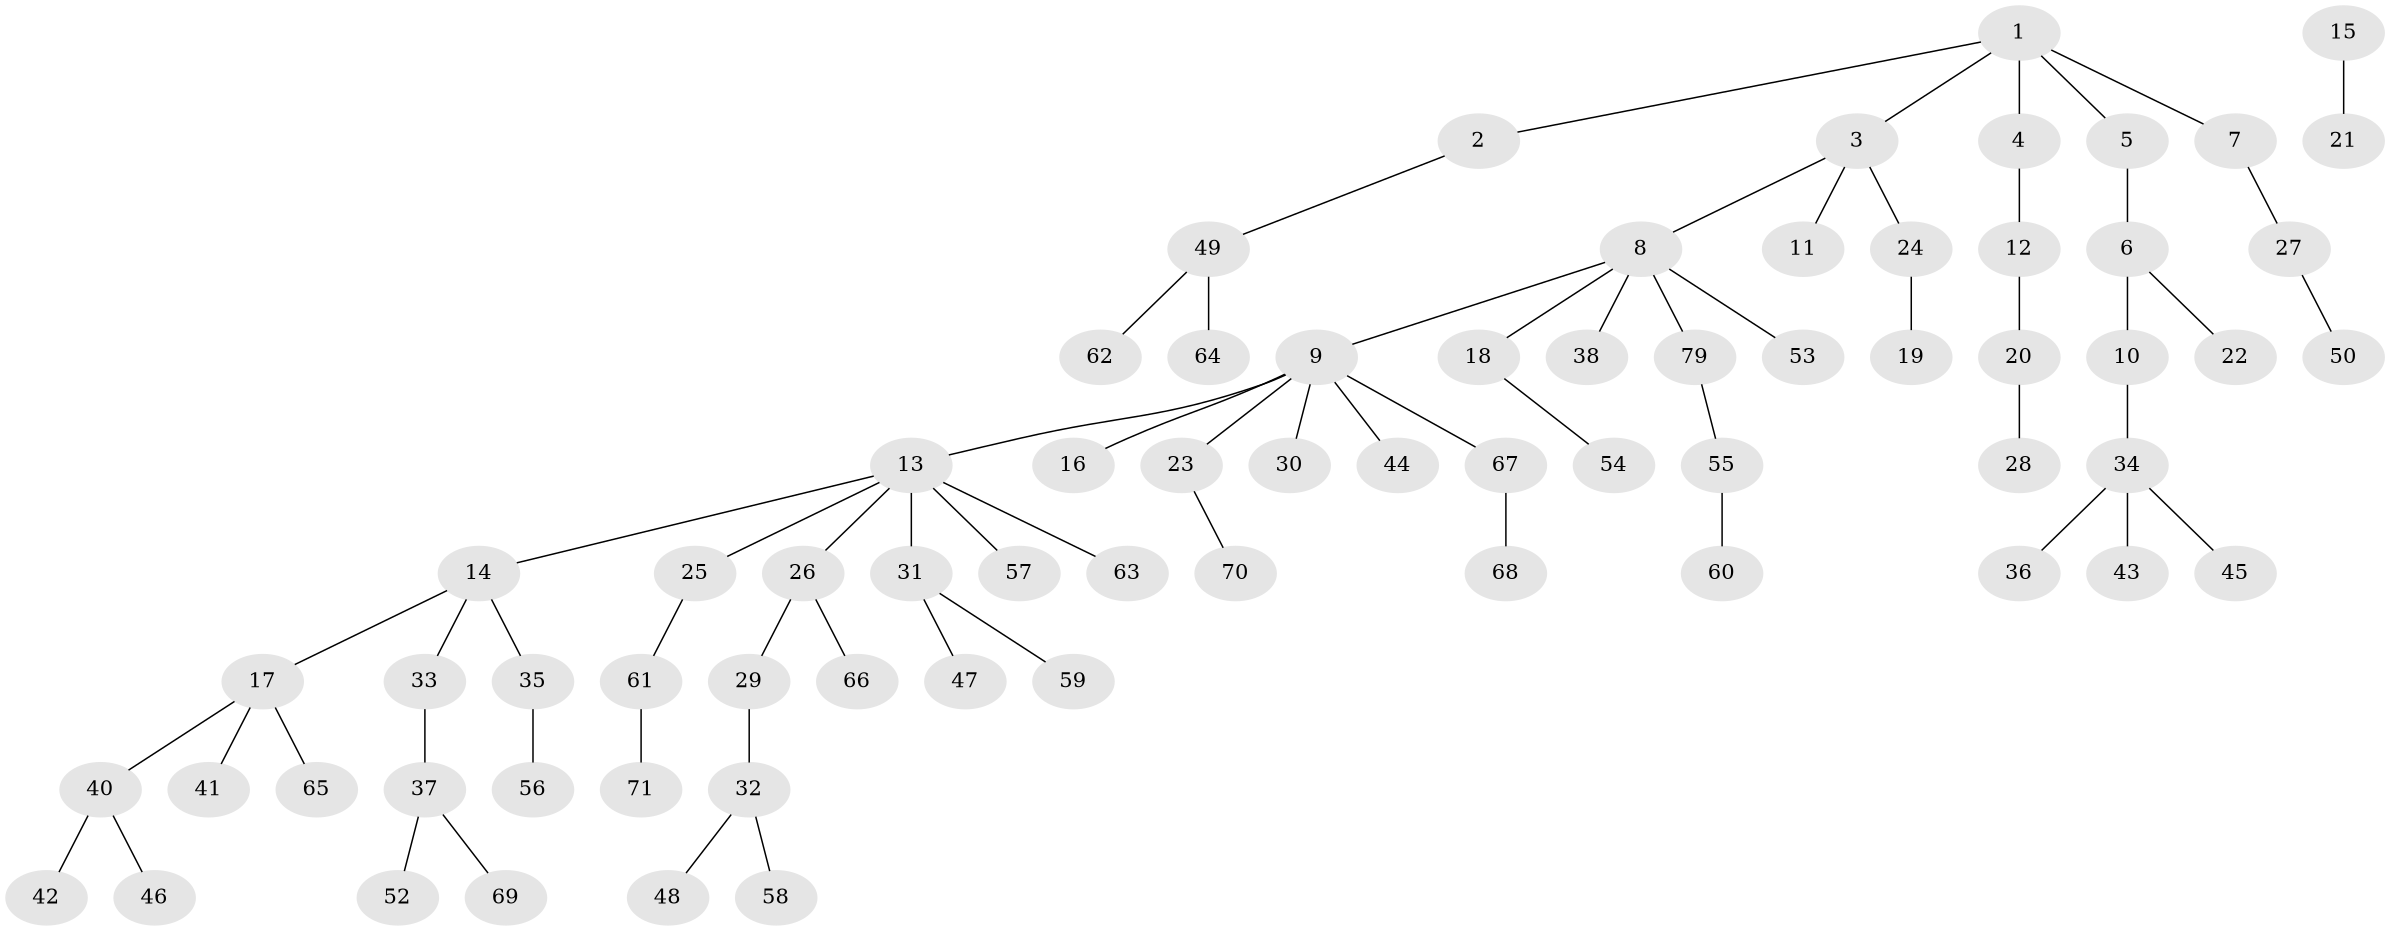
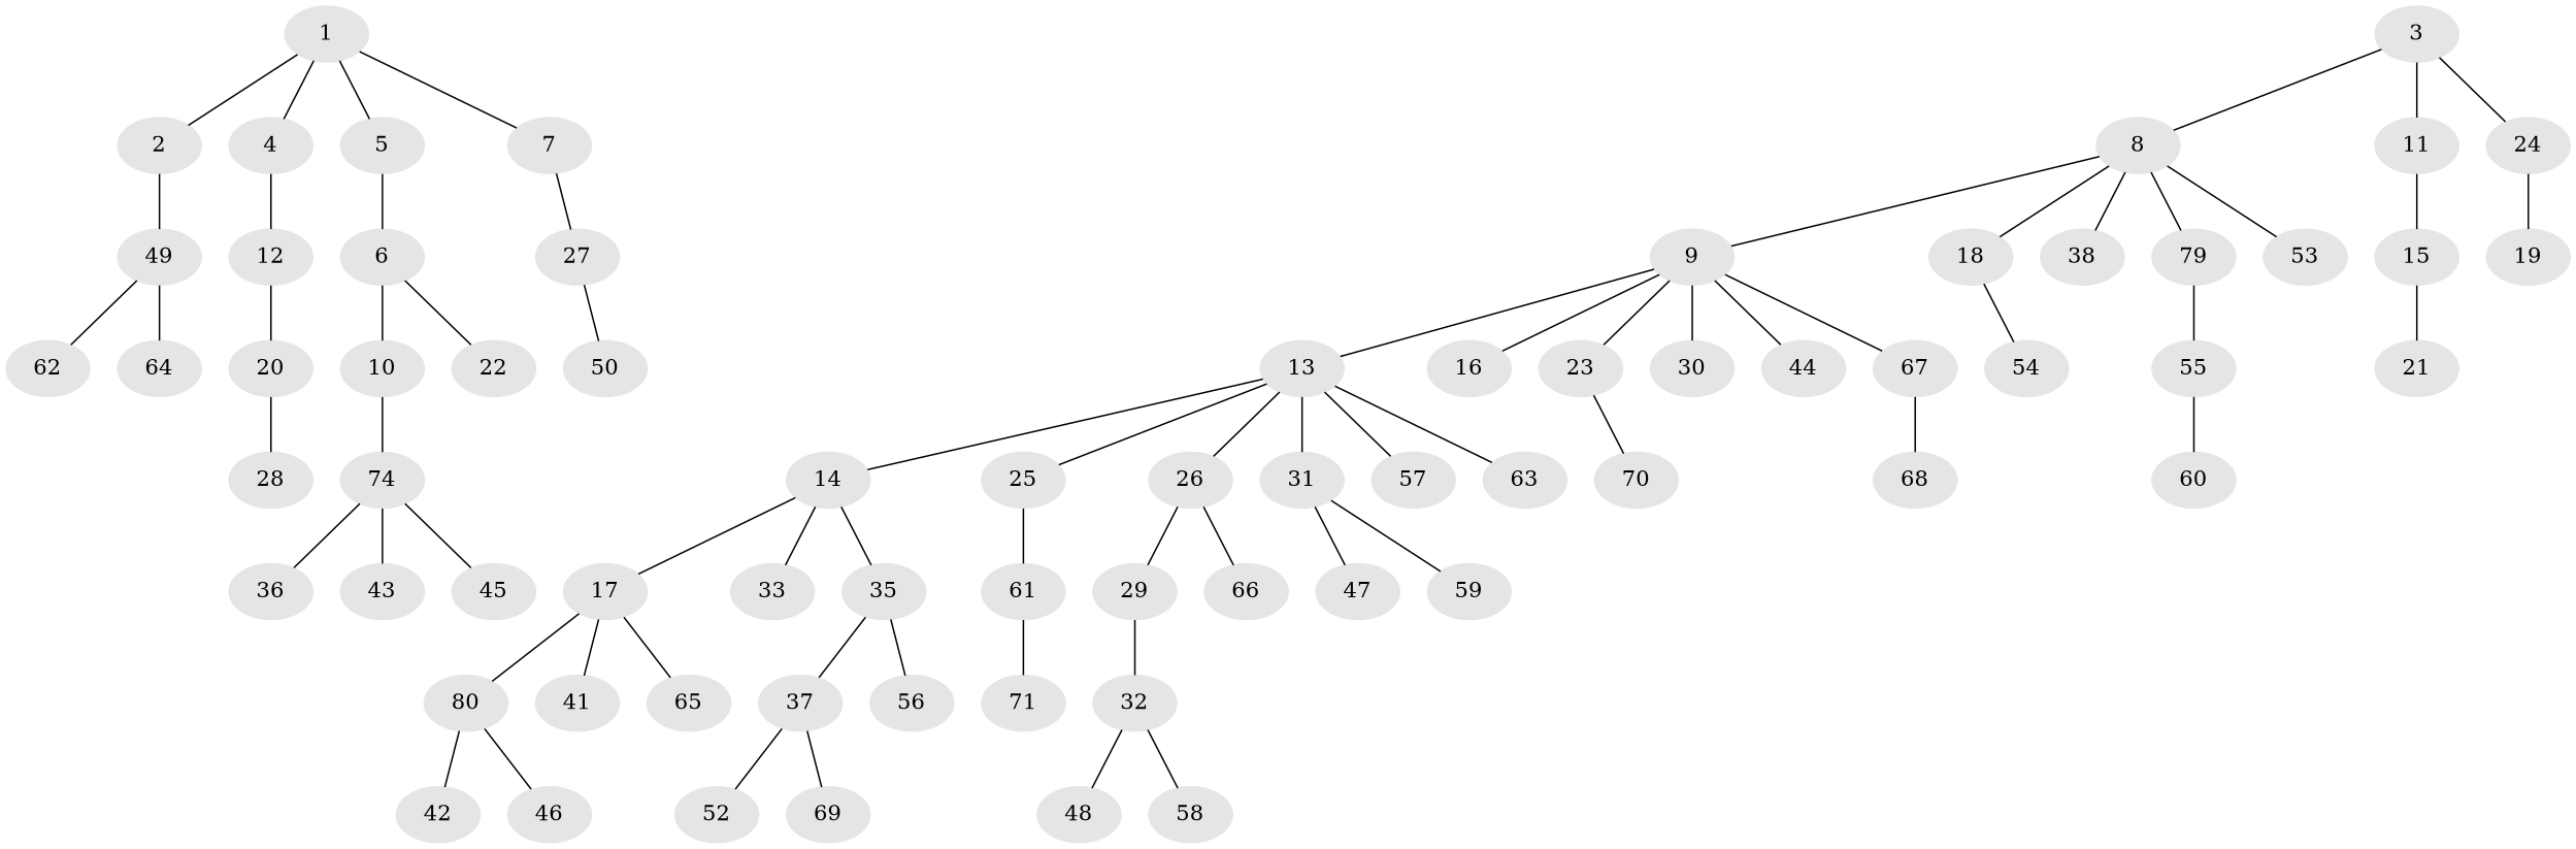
  graph {
    node [color=gray90 style=filled]
    1
    2
    3
    4
    5
    7
    49
    8
    11
    24
    12
    6
    27
    62
    64
    9
    18
    38
    n19 [label=79]
    53
    15
    19
    20
    10
    22
-   34
+   34 [label=74]
    50
    13
    16
    23
    30
    44
    67
    54
    55
    14
    25
    26
    31
    57
    63
    70
    68
    36
    43
    45
    21
    28
    17
    33
    35
    61
    29
    66
    47
    59
-   40
+   40 [label=80]
    41
    65
    37
    56
    42
    46
    71
    32
    48
    58
    52
    69
    60
    1 -- 2
-   1 -- 3
    1 -- 4
    1 -- 5
    1 -- 7
    2 -- 49
    3 -- 8
    3 -- 11
    3 -- 24
    4 -- 12
    5 -- 6
    7 -- 27
    49 -- 62
    49 -- 64
    8 -- 9
    8 -- 18
    8 -- 38
    8 -- n19
    8 -- 53
+   11 -- 15
    24 -- 19
    12 -- 20
    6 -- 10
    6 -- 22
    27 -- 50
    9 -- 13
    9 -- 16
    9 -- 23
    9 -- 30
    9 -- 44
    9 -- 67
    18 -- 54
    n19 -- 55
    15 -- 21
    20 -- 28
    10 -- 34
    34 -- 36
    34 -- 43
    34 -- 45
    13 -- 14
    13 -- 25
    13 -- 26
    13 -- 31
    13 -- 57
    13 -- 63
    23 -- 70
    67 -- 68
    55 -- 60
    14 -- 17
    14 -- 33
    14 -- 35
    25 -- 61
    26 -- 29
    26 -- 66
    31 -- 47
    31 -- 59
    17 -- 40
    17 -- 41
    17 -- 65
-   33 -- 37
+   35 -- 37
    35 -- 56
    61 -- 71
    29 -- 32
    40 -- 42
    40 -- 46
    37 -- 52
    37 -- 69
    32 -- 48
    32 -- 58
  }
